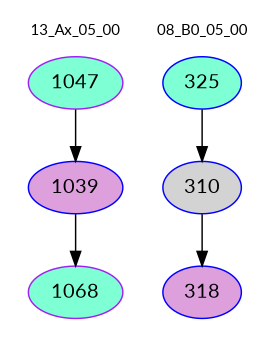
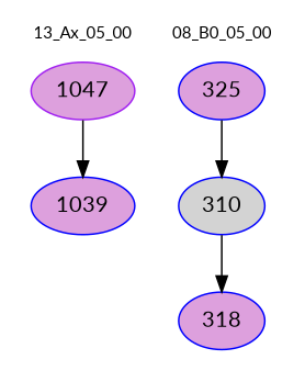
  digraph {
    fontname=Lato
    node [color=blue fillcolor=aquamarine fontname=Lato style=filled]
    edge [color=black fontname=Lato]
-   n1 [color=purple label=1047]
+   n1 [color=purple fillcolor=plum label=1047]
    n2 [fillcolor=plum label=1039]
-   n3 [color=purple label=1068]
-   n4 [label=325]
+   n4 [fillcolor=plum label=325]
    n5 [fillcolor=lightgrey label=310]
    n6 [fillcolor=plum label=318]
    subgraph cluster_1 {
      color=white
      fontsize=10
      label="13_Ax_05_00"
      n1
      n2
-     n3
    }
    subgraph cluster_2 {
      color=white
      fontsize=10
      label="08_B0_05_00"
      n4
      n5
      n6
    }
    n1 -> n2
-   n2 -> n3
    n4 -> n5
    n5 -> n6
  }
